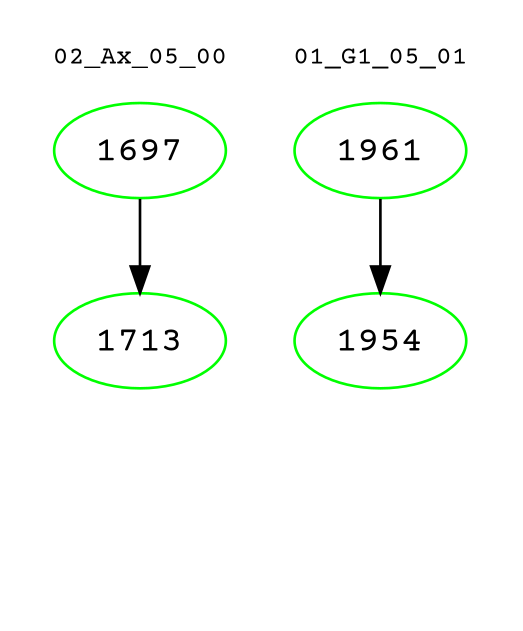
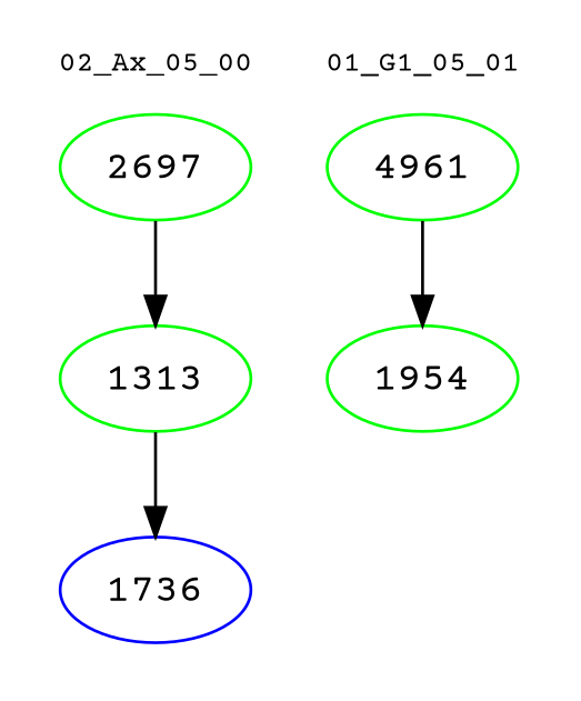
  digraph {
    fontname="Courier Prime"
    node [color=green fontname="Courier Prime"]
    edge [color=black fontname="Courier Prime"]
-   n1 [label=1713]
-   n2 [label=1697]
-   n4 [label=1961]
+   n1 [label=1313]
+   n2 [label=2697]
+   n3 [color=blue label=1736]
+   n4 [label=4961]
    n5 [label=1954]
    subgraph cluster_1 {
      color=white
      fontsize=10
      label="02_Ax_05_00"
      n1
      n2
+     n3
    }
    subgraph cluster_2 {
      color=white
      fontsize=10
      label="01_G1_05_01"
      n4
      n5
    }
+   n1 -> n3
    n2 -> n1
    n4 -> n5
  }
